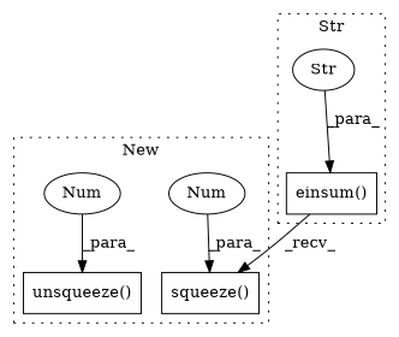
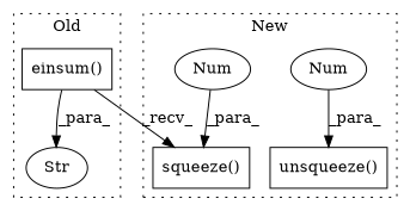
  digraph {
    node [a=75 shape=box]
    n1 [l="13,1" label="einsum()" s="2055,2110"]
    n2 [a=66 l=19 label=Str s=2068 shape=ellipse]
    n3 [l="14,1" label="squeeze()" s="2595,2611"]
    n4 [l="25,1" label="unsqueeze()" s="2285,2311"]
    n5 [a=76 l=1 label=Num s=2310 shape=ellipse]
    n6 [a=76 l=2 label=Num s=2609 shape=ellipse]
    subgraph cluster_1 {
-     label=Str
+     label=Old
      style=dotted
      n1
      n2
    }
    subgraph cluster_2 {
      label=New
      style=dotted
      n3
      n4
      n5
      n6
    }
    n1 -> n3 [label=_recv_]
-   n2 -> n1 [label=_para_]
+   n1 -> n2 [label=_para_]
    n5 -> n4 [label=_para_]
    n6 -> n3 [label=_para_]
  }
